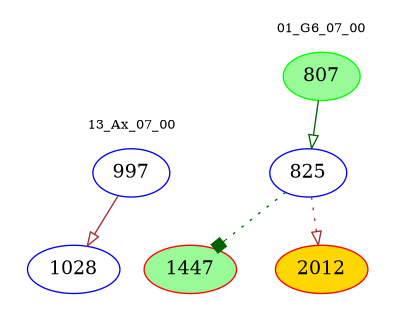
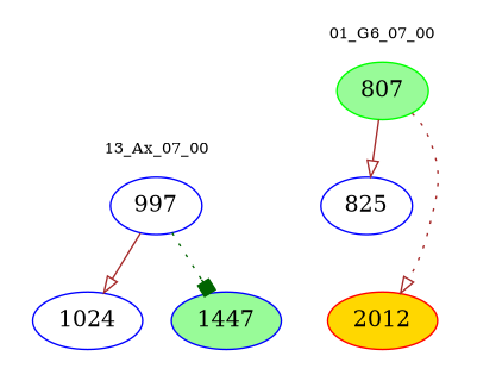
  digraph {
    node [color=blue fillcolor=white style=filled]
    edge [arrowhead=onormal color=brown style=solid]
    n1 [label=997]
-   n2 [label=1028]
-   n3 [color=red fillcolor=palegreen label=1447]
+   n2 [label=1024]
+   n3 [fillcolor=palegreen label=1447]
    n4 [color=green fillcolor=palegreen label=807]
    n5 [label=825]
    n6 [color=red fillcolor=gold label=2012]
    subgraph cluster_1 {
      color=white
      fontsize=10
      label="13_Ax_07_00"
      n1
      n2
      n3
    }
    subgraph cluster_2 {
      color=white
      fontsize=10
      label="01_G6_07_00"
      n4
      n5
      n6
    }
    n1 -> n2
-   n5 -> n3 [arrowhead=box color=darkgreen style=dotted]
-   n4 -> n5 [color=darkgreen]
-   n5 -> n6 [style=dotted]
+   n1 -> n3 [arrowhead=box color=darkgreen style=dotted]
+   n4 -> n5
+   n4 -> n6 [style=dotted]
  }
